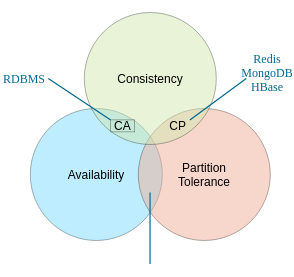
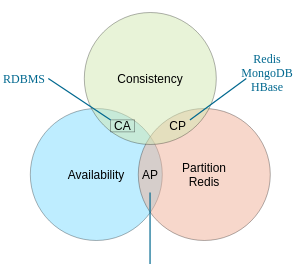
  <mxCell id="0" />
  <mxCell id="1" parent="0" />
  <mxCell id="2" value="Availability" style="ellipse;whiteSpace=wrap;html=1;aspect=fixed;fontSize=20;fontFamily=Arial;fillColor=#7FDCFF;opacity=50;" vertex="1" parent="1"><mxGeometry x="50" y="180" width="220" height="220" as="geometry" /></mxCell>
- <mxCell id="3" value="Partition&lt;br style=&quot;font-size: 20px;&quot;&gt;Tolerance" style="ellipse;whiteSpace=wrap;html=1;aspect=fixed;fontSize=20;opacity=50;fontFamily=Arial;fillColor=#F0B097;" vertex="1" parent="1"><mxGeometry x="230" y="180" width="220" height="220" as="geometry" /></mxCell>
+ <mxCell id="3" value="Partition&lt;br style=&quot;font-size: 20px;&quot;&gt;Redis" style="ellipse;whiteSpace=wrap;html=1;aspect=fixed;fontSize=20;opacity=50;fontFamily=Arial;fillColor=#F0B097;" vertex="1" parent="1"><mxGeometry x="230" y="180" width="220" height="220" as="geometry" /></mxCell>
  <mxCell id="4" value="Consistency" style="ellipse;whiteSpace=wrap;html=1;aspect=fixed;fontSize=20;opacity=50;fontFamily=Arial;fillColor=#D1E8B2;" vertex="1" parent="1"><mxGeometry x="140" y="20" width="220" height="220" as="geometry" /></mxCell>
  <mxCell id="5" value="CA" style="text;html=1;strokeColor=#000000;fillColor=none;align=center;verticalAlign=middle;whiteSpace=wrap;rounded=0;fontSize=20;opacity=50;fontFamily=Arial;" vertex="1" parent="1"><mxGeometry x="184" y="199" width="40" height="20" as="geometry" /></mxCell>
  <mxCell id="6" value="CP" style="text;html=1;strokeColor=none;fillColor=none;align=center;verticalAlign=middle;whiteSpace=wrap;rounded=0;fontSize=20;opacity=50;fontFamily=Arial;" vertex="1" parent="1"><mxGeometry x="276" y="199" width="40" height="20" as="geometry" /></mxCell>
+ <mxCell id="7" value="AP" style="text;html=1;strokeColor=none;fillColor=none;align=center;verticalAlign=middle;whiteSpace=wrap;rounded=0;fontSize=20;opacity=50;fontFamily=Arial;" vertex="1" parent="1"><mxGeometry x="230" y="280" width="40" height="20" as="geometry" /></mxCell>
  <mxCell id="8" value="" style="endArrow=none;html=1;fontFamily=Arial;fontSize=20;fillColor=#dae8fc;strokeWidth=2;strokeColor=#00688F;" edge="1" parent="1"><mxGeometry width="50" height="50" relative="1" as="geometry"><mxPoint x="316" y="199" as="sourcePoint" /><mxPoint x="410" y="130" as="targetPoint" /></mxGeometry></mxCell>
  <mxCell id="9" value="" style="endArrow=none;html=1;fontFamily=Arial;fontSize=20;fillColor=#dae8fc;strokeWidth=2;strokeColor=#00688F;" edge="1" parent="1"><mxGeometry width="50" height="50" relative="1" as="geometry"><mxPoint x="80" y="130" as="sourcePoint" /><mxPoint x="184" y="199" as="targetPoint" /></mxGeometry></mxCell>
  <mxCell id="10" value="" style="endArrow=none;html=1;fontFamily=Arial;fontSize=20;fillColor=#dae8fc;strokeWidth=2;strokeColor=#00688F;" edge="1" parent="1"><mxGeometry width="50" height="50" relative="1" as="geometry"><mxPoint x="249.58" y="439" as="sourcePoint" /><mxPoint x="249.58" y="320" as="targetPoint" /></mxGeometry></mxCell>
  <mxCell id="11" value="RDBMS" style="text;html=1;strokeColor=none;fillColor=none;align=center;verticalAlign=middle;whiteSpace=wrap;rounded=0;fontFamily=Calibri;fontSize=20;opacity=50;fontColor=#00688F;" vertex="1" parent="1"><mxGeometry x="20" y="120" width="40" height="20" as="geometry" /></mxCell>
  <mxCell id="12" value="Redis&lt;br&gt;MongoDB&lt;br&gt;HBase" style="text;html=1;strokeColor=none;fillColor=none;align=center;verticalAlign=middle;whiteSpace=wrap;rounded=0;fontFamily=Calibri;fontSize=20;opacity=50;fontColor=#00688F;" vertex="1" parent="1"><mxGeometry x="425" y="110" width="40" height="20" as="geometry" /></mxCell>
